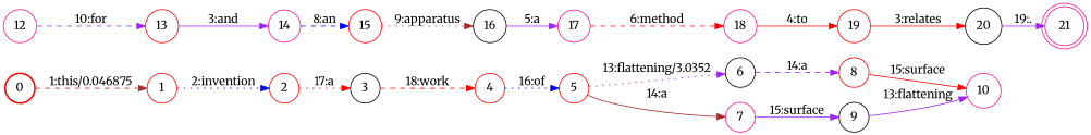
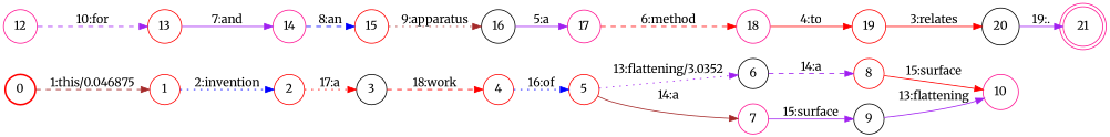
  digraph {
    fontname=Merriweather
    nodesep=0.25
    rankdir=LR
    ranksep=0.4
    node [color=red fontname=Merriweather fontsize=14 shape=circle style=solid]
    edge [color=purple fontname=Merriweather fontsize=14 style=solid]
    n1 [label=0 style=bold]
    n2 [label=1]
    n3 [label=2]
    n4 [color=black label=3]
    n5 [label=4]
    n6 [label=5]
    n7 [color=black label=6]
    n8 [color=deeppink label=7]
    n9 [label=8]
    n10 [color=black label=9]
    n11 [color=deeppink label=10]
    n12 [color=deeppink label=12]
    n13 [label=13]
    n14 [color=deeppink label=14]
    n15 [label=15]
    n16 [color=black label=16]
    n17 [color=deeppink label=17]
    n18 [color=deeppink label=18]
    n19 [label=19]
    n20 [color=black label=20]
    n21 [color=deeppink label=21 shape=doublecircle]
    n1 -> n2 [color=brown label="1:this/0.046875" style=dashed]
    n2 -> n3 [color=blue label="2:invention" style=dotted]
    n3 -> n4 [color=red label="17:a" style=dotted]
    n4 -> n5 [color=red label="18:work" style=dashed]
    n5 -> n6 [color=blue label="16:of" style=dotted]
    n6 -> n7 [label="13:flattening/3.0352" style=dotted]
    n6 -> n8 [color=brown label="14:a"]
    n7 -> n9 [label="14:a" style=dashed]
    n8 -> n10 [label="15:surface"]
    n9 -> n11 [color=red label="15:surface"]
    n10 -> n11 [label="13:flattening"]
    n12 -> n13 [label="10:for" style=dashed]
-   n13 -> n14 [label="3:and"]
+   n13 -> n14 [label="7:and"]
    n14 -> n15 [color=blue label="8:an" style=dashed]
    n15 -> n16 [color=brown label="9:apparatus" style=dotted]
    n16 -> n17 [label="5:a"]
    n17 -> n18 [color=red label="6:method" style=dashed]
    n18 -> n19 [color=red label="4:to"]
    n19 -> n20 [color=red label="3:relates"]
    n20 -> n21 [label="19:."]
  }
